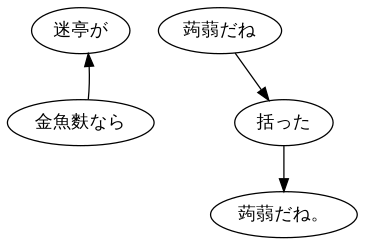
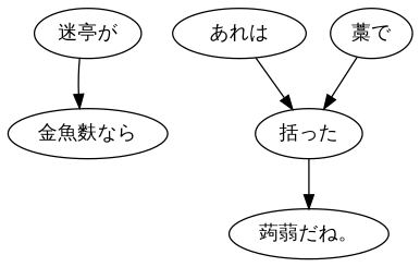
  digraph {
    n1 [label="迷亭が"]
    n2 [label="金魚麩なら"]
    n3 [label="蒟蒻だね。"]
-   n4 [label="蒟蒻だね"]
+   n4 [label="あれは"]
    n5 [label="括った"]
-   n2 -> n1
+   n6 [label="藁で"]
+   n1 -> n2
    n4 -> n5
    n5 -> n3
+   n6 -> n5
  }
